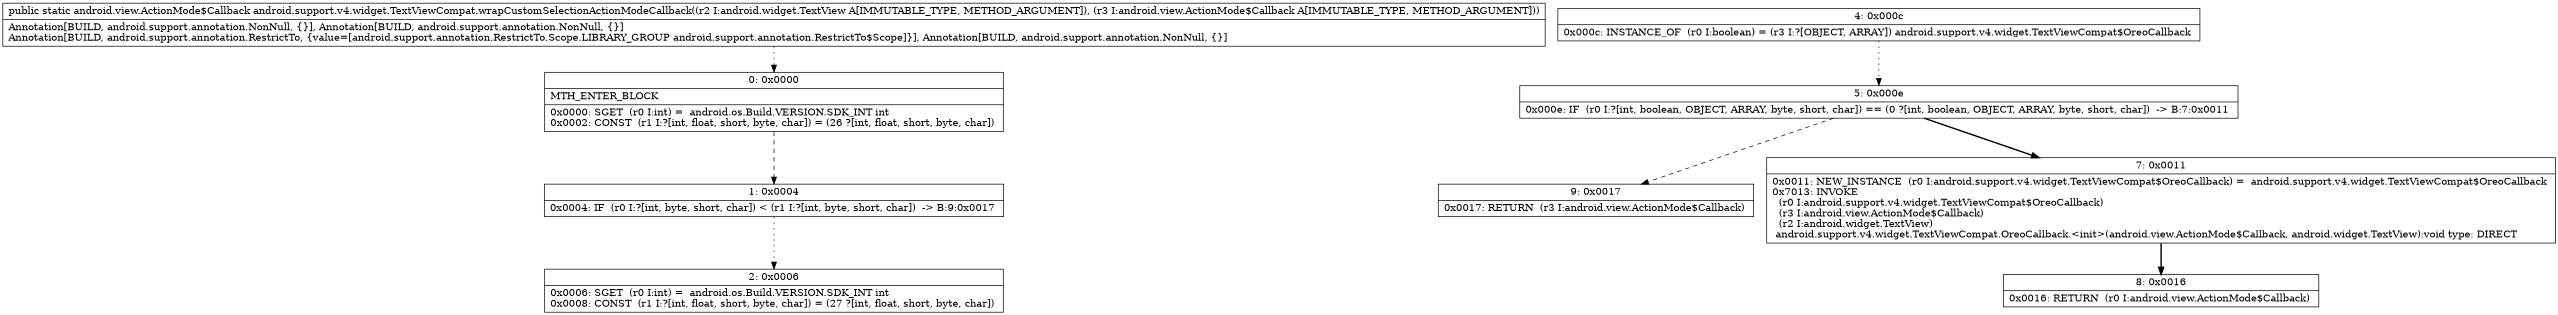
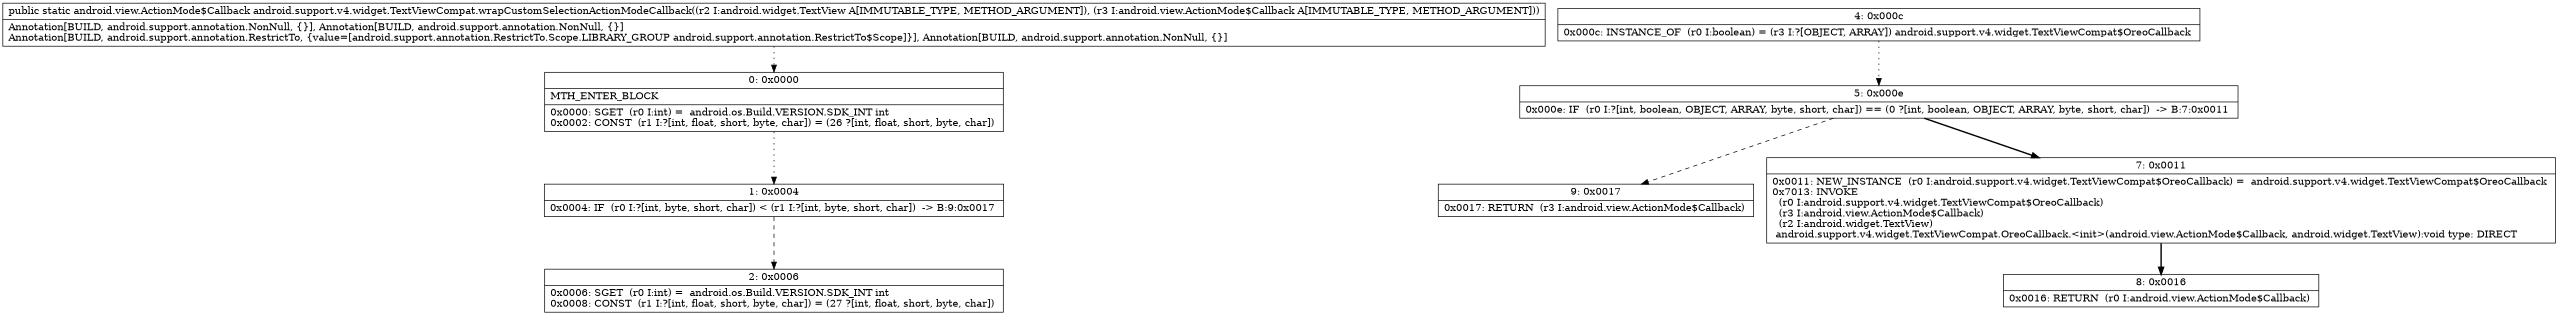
  digraph {
    node [shape=record]
    edge [style=dashed]
    n1 [label="{0\:\ 0x0000|MTH_ENTER_BLOCK\l|0x0000: SGET  (r0 I:int) =  android.os.Build.VERSION.SDK_INT int \l0x0002: CONST  (r1 I:?[int, float, short, byte, char]) = (26 ?[int, float, short, byte, char]) \l}"]
    n2 [label="{1\:\ 0x0004|0x0004: IF  (r0 I:?[int, byte, short, char]) \< (r1 I:?[int, byte, short, char])  \-\> B:9:0x0017 \l}"]
    n3 [label="{2\:\ 0x0006|0x0006: SGET  (r0 I:int) =  android.os.Build.VERSION.SDK_INT int \l0x0008: CONST  (r1 I:?[int, float, short, byte, char]) = (27 ?[int, float, short, byte, char]) \l}"]
    n4 [label="{9\:\ 0x0017|0x0017: RETURN  (r3 I:android.view.ActionMode$Callback) \l}"]
    n5 [label="{4\:\ 0x000c|0x000c: INSTANCE_OF  (r0 I:boolean) = (r3 I:?[OBJECT, ARRAY]) android.support.v4.widget.TextViewCompat$OreoCallback \l}"]
    n6 [label="{5\:\ 0x000e|0x000e: IF  (r0 I:?[int, boolean, OBJECT, ARRAY, byte, short, char]) == (0 ?[int, boolean, OBJECT, ARRAY, byte, short, char])  \-\> B:7:0x0011 \l}"]
    n7 [label="{7\:\ 0x0011|0x0011: NEW_INSTANCE  (r0 I:android.support.v4.widget.TextViewCompat$OreoCallback) =  android.support.v4.widget.TextViewCompat$OreoCallback \l0x7013: INVOKE  \l  (r0 I:android.support.v4.widget.TextViewCompat$OreoCallback)\l  (r3 I:android.view.ActionMode$Callback)\l  (r2 I:android.widget.TextView)\l android.support.v4.widget.TextViewCompat.OreoCallback.\<init\>(android.view.ActionMode$Callback, android.widget.TextView):void type: DIRECT \l}"]
    n8 [label="{8\:\ 0x0016|0x0016: RETURN  (r0 I:android.view.ActionMode$Callback) \l}"]
    n9 [label="{public static android.view.ActionMode$Callback android.support.v4.widget.TextViewCompat.wrapCustomSelectionActionModeCallback((r2 I:android.widget.TextView A[IMMUTABLE_TYPE, METHOD_ARGUMENT]), (r3 I:android.view.ActionMode$Callback A[IMMUTABLE_TYPE, METHOD_ARGUMENT]))  | Annotation[BUILD, android.support.annotation.NonNull, \{\}], Annotation[BUILD, android.support.annotation.NonNull, \{\}]\lAnnotation[BUILD, android.support.annotation.RestrictTo, \{value=[android.support.annotation.RestrictTo.Scope.LIBRARY_GROUP android.support.annotation.RestrictTo$Scope]\}], Annotation[BUILD, android.support.annotation.NonNull, \{\}]\l}"]
-   n1 -> n2
-   n2 -> n3 [style=dotted]
+   n1 -> n2 [style=dotted]
+   n2 -> n3
    n5 -> n6 [style=dotted]
    n6 -> n4
    n6 -> n7 [style=bold]
    n7 -> n8 [style=bold]
    n9 -> n1 [style=dotted]
  }
